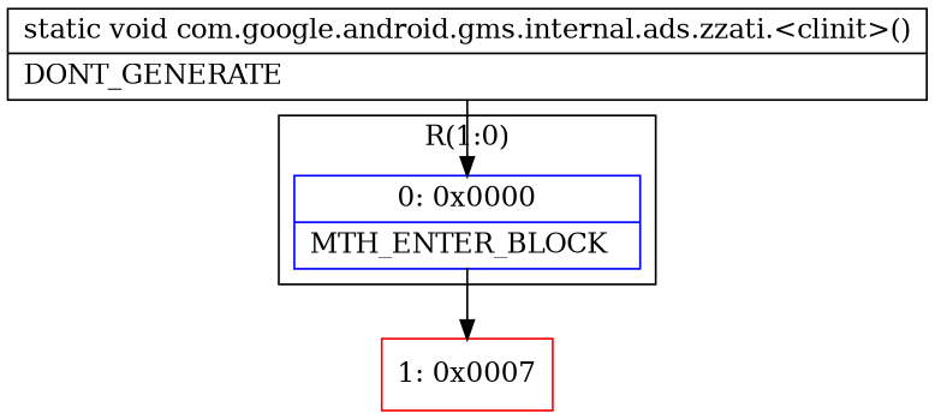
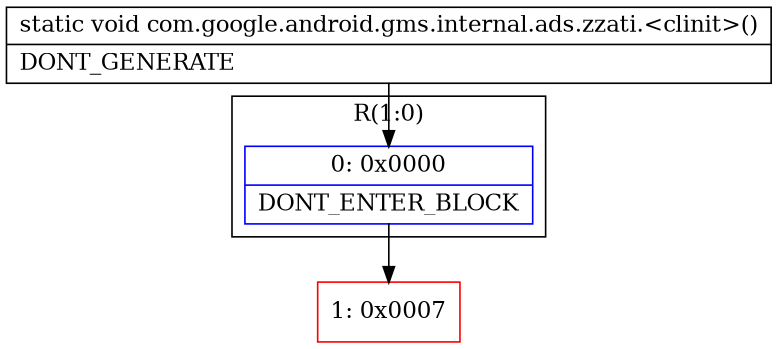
  digraph {
    node [shape=record]
-   n1 [color=blue label="{0\:\ 0x0000|MTH_ENTER_BLOCK\l}"]
+   n1 [color=blue label="{0\:\ 0x0000|DONT_ENTER_BLOCK\l}"]
    n2 [color=red label="{1\:\ 0x0007}"]
    n3 [label="{static void com.google.android.gms.internal.ads.zzati.\<clinit\>()  | DONT_GENERATE\l}"]
    subgraph cluster_1 {
      label="R(1:0)"
      n1
    }
    n1 -> n2
    n3 -> n1
  }
